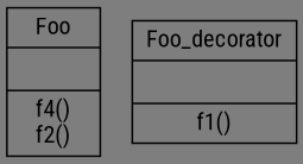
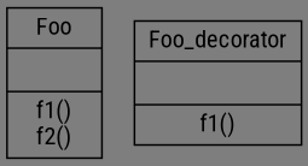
  digraph {
    bgcolor="#7e7e7e"
    rankdir=BT
    fontname="Roboto Condensed"
    node [color=black fontcolor=black shape=record style=solid fontname="Roboto Condensed"]
-   n1 [label=<{Foo|<br ALIGN="LEFT"/>|f4()<br ALIGN="LEFT"/>f2()<br ALIGN="LEFT"/>}>]
+   n1 [label=<{Foo|<br ALIGN="LEFT"/>|f1()<br ALIGN="LEFT"/>f2()<br ALIGN="LEFT"/>}>]
    n2 [label=<{Foo_decorator|<br ALIGN="LEFT"/>|f1()<br ALIGN="LEFT"/>}>]
  }
